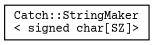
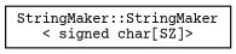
  digraph {
    rankdir=LR
    fontname="Courier Prime"
-   n1 [color=black fillcolor=white fontname="Courier Prime" fontsize=10 height=0.2 label="Catch::StringMaker\l\< signed char[SZ]\>" shape=record style=filled width=0.4]
+   n1 [color=black fillcolor=white fontname="Courier Prime" fontsize=10 height=0.2 label="StringMaker::StringMaker\l\< signed char[SZ]\>" shape=record style=filled width=0.4]
  }
